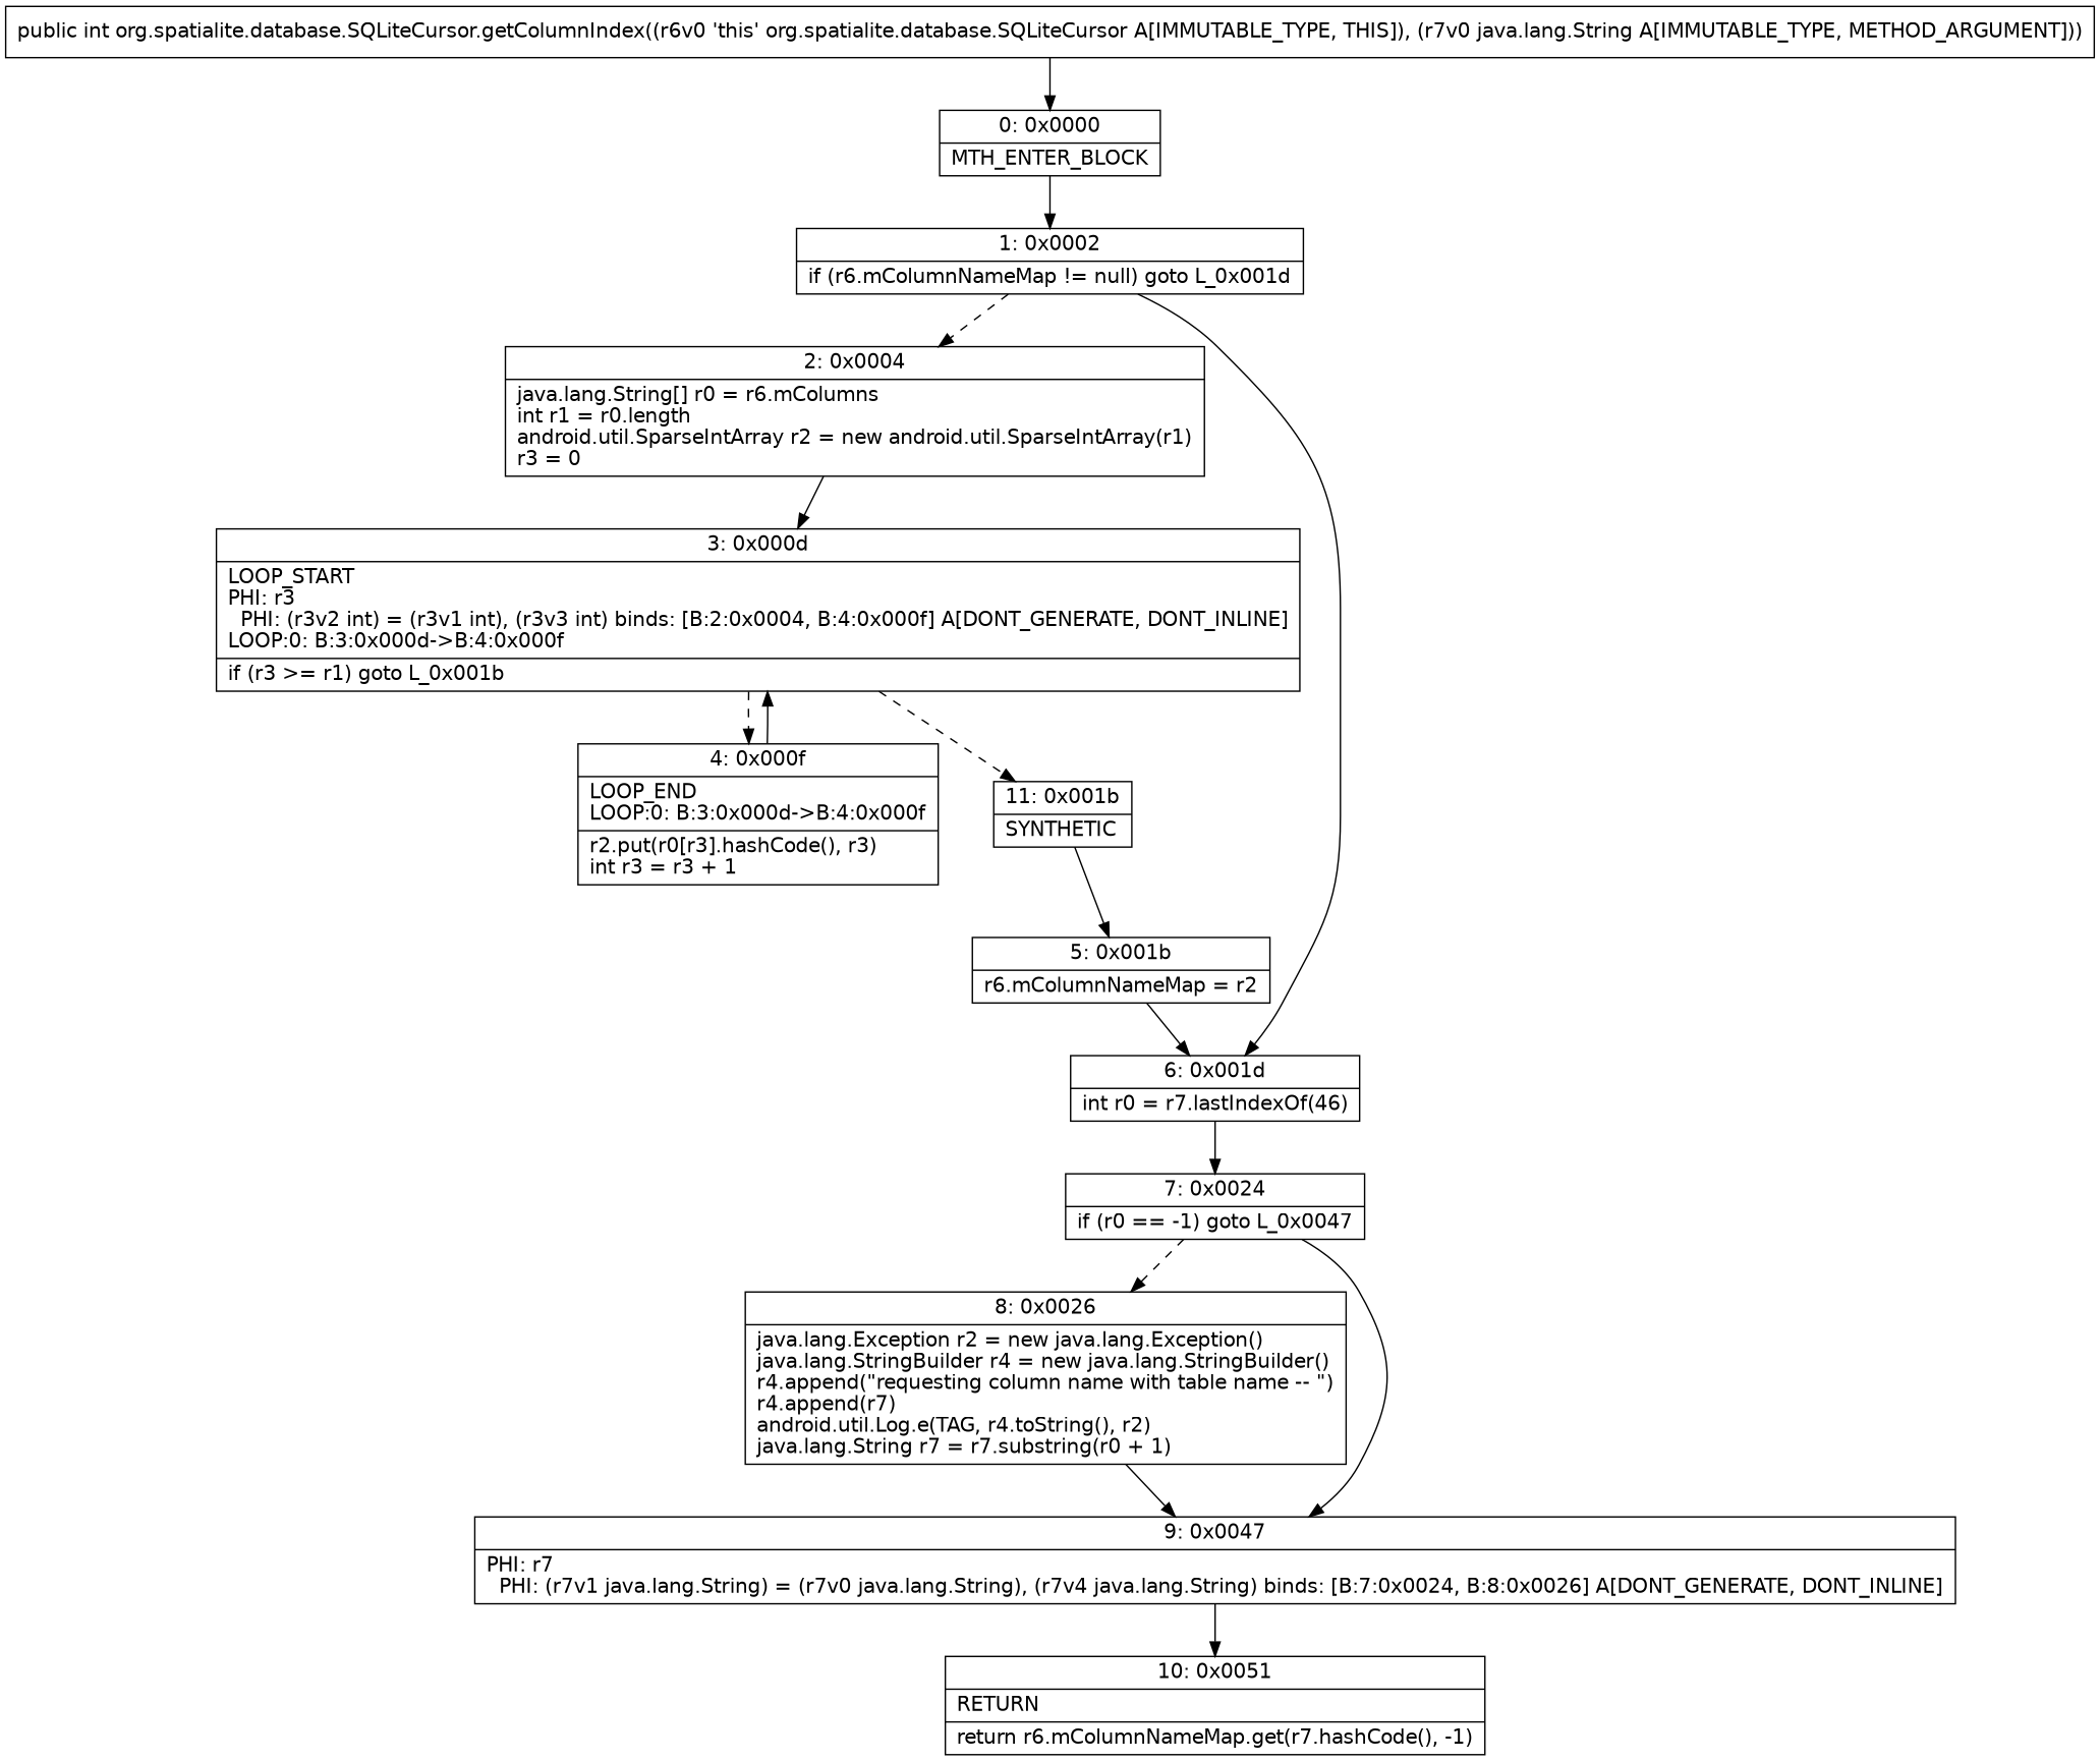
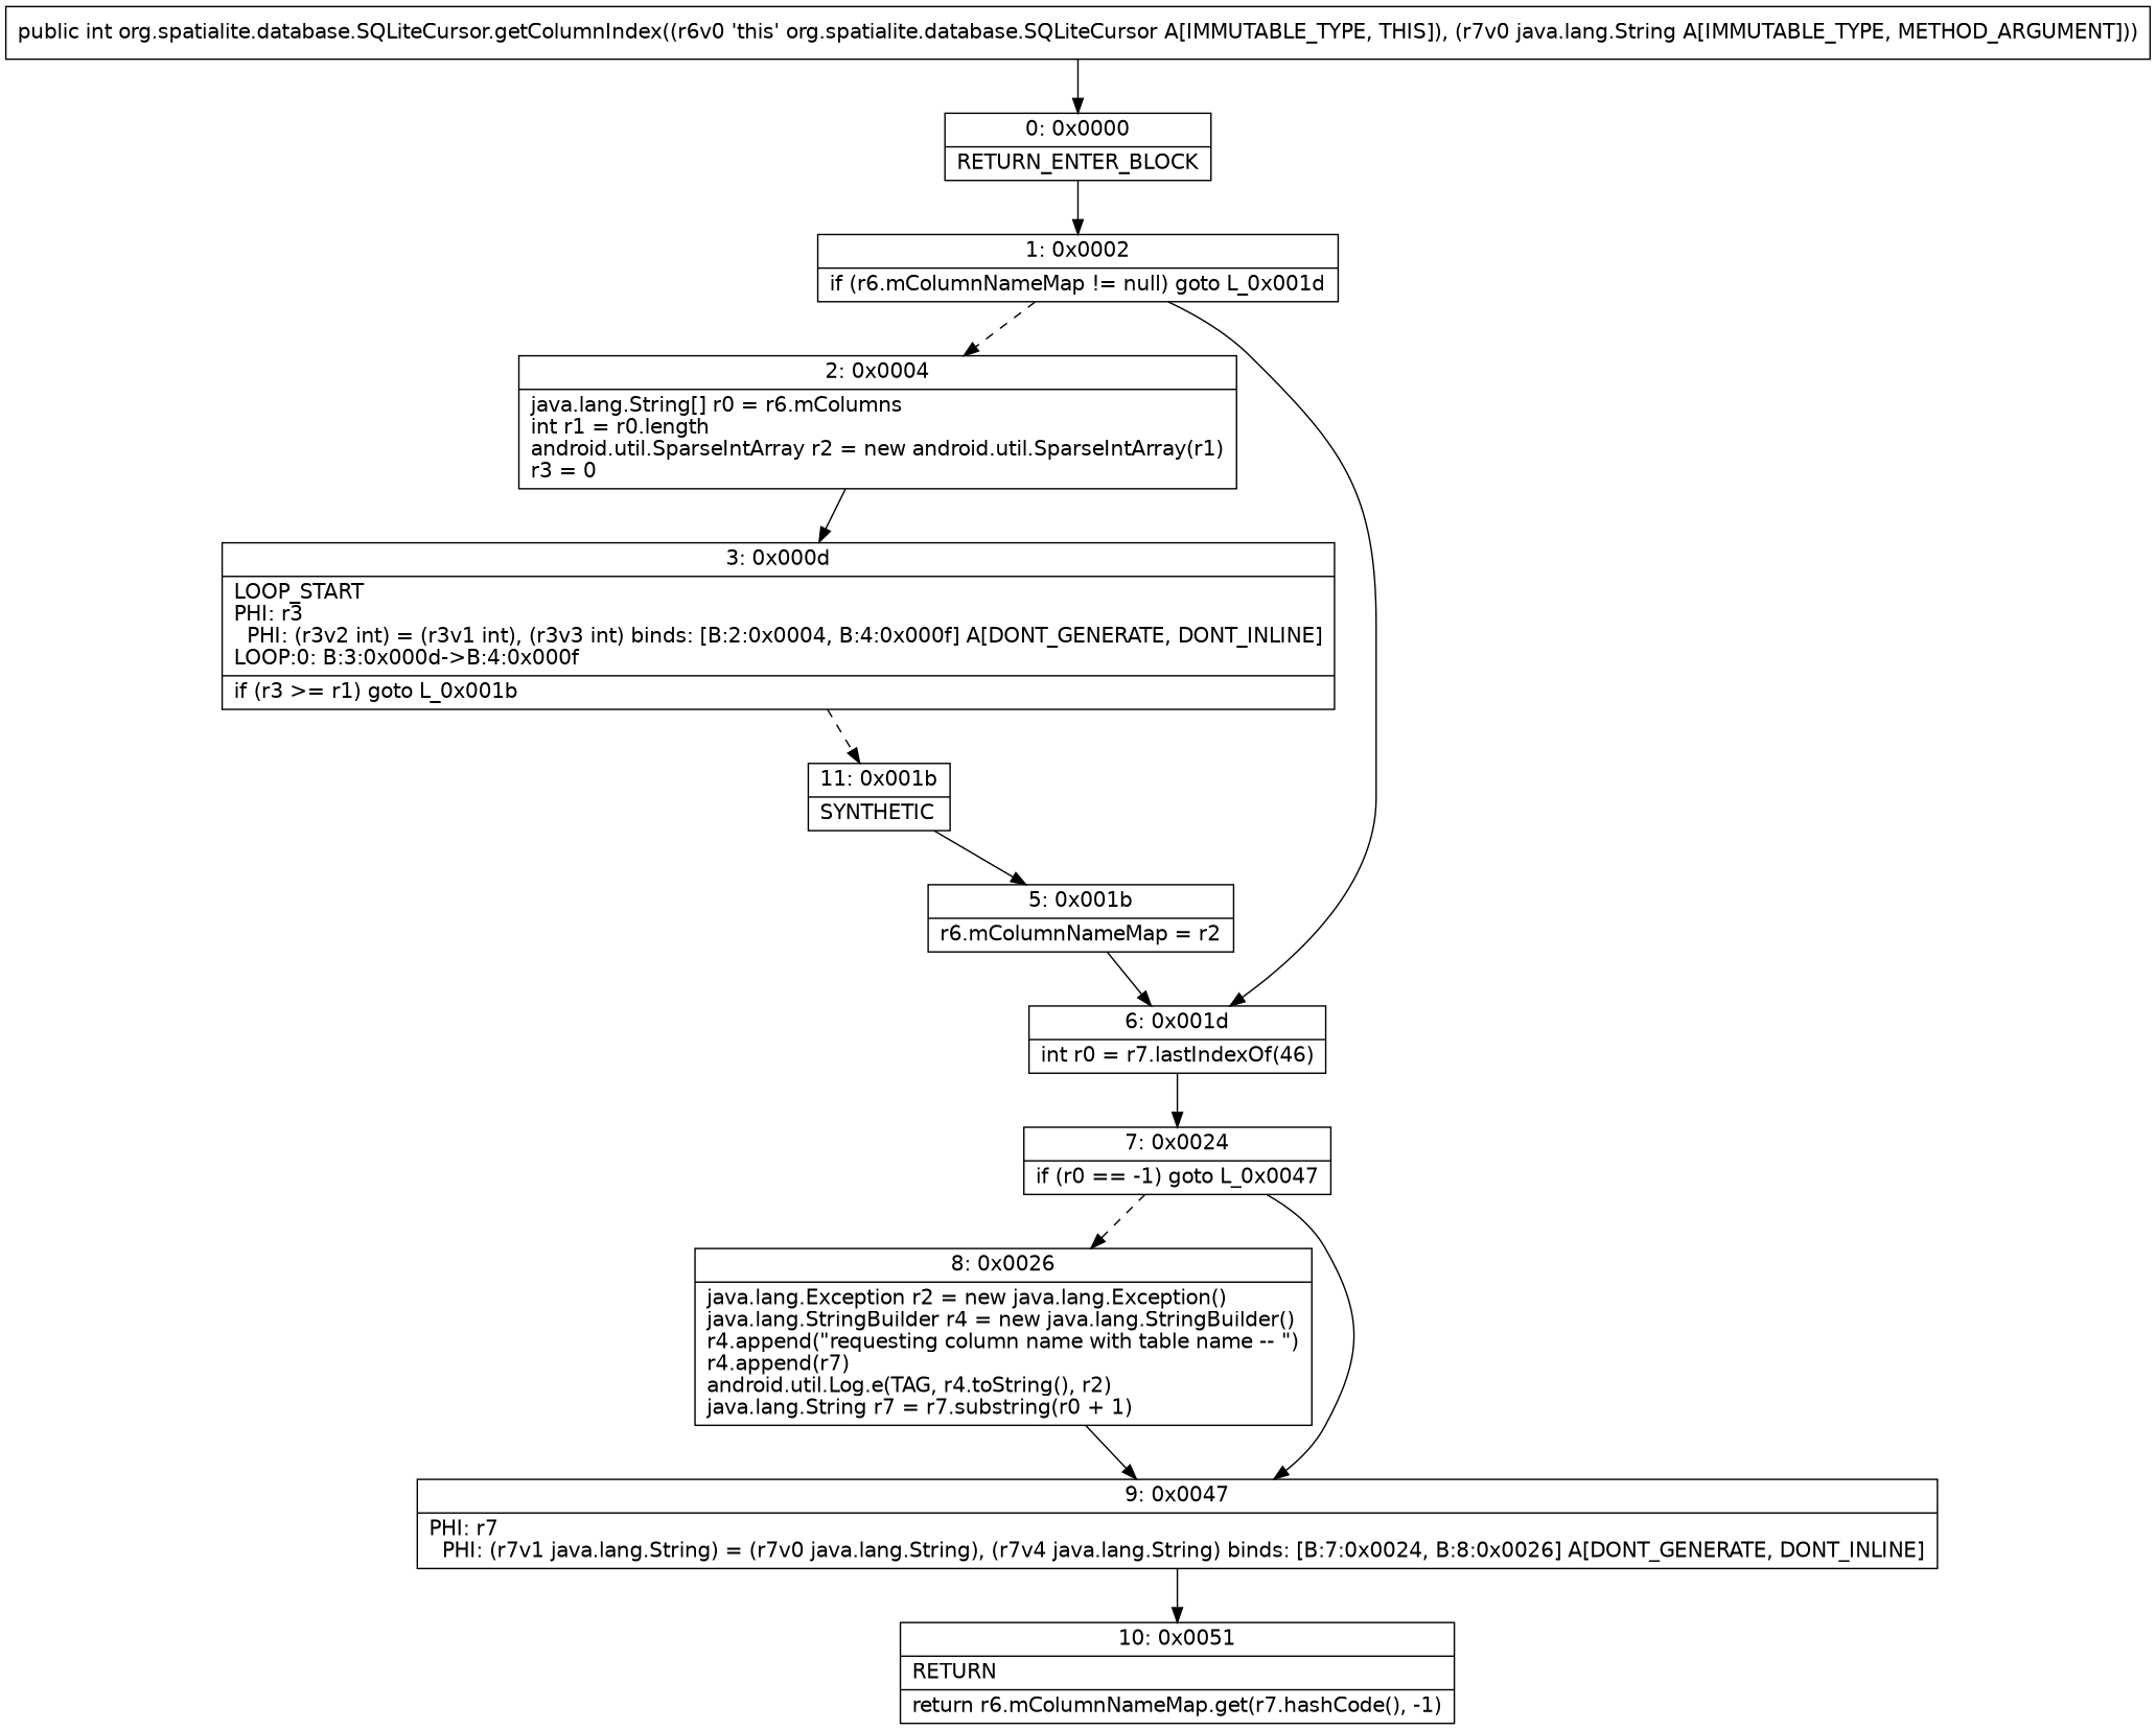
  digraph {
    fontname="DejaVu Sans"
    node [fontname="DejaVu Sans" shape=record]
    edge [fontname="DejaVu Sans"]
-   n1 [label="{0\:\ 0x0000|MTH_ENTER_BLOCK\l}"]
+   n1 [label="{0\:\ 0x0000|RETURN_ENTER_BLOCK\l}"]
    n2 [label="{1\:\ 0x0002|if (r6.mColumnNameMap != null) goto L_0x001d\l}"]
    n3 [label="{2\:\ 0x0004|java.lang.String[] r0 = r6.mColumns\lint r1 = r0.length\landroid.util.SparseIntArray r2 = new android.util.SparseIntArray(r1)\lr3 = 0\l}"]
    n4 [label="{6\:\ 0x001d|int r0 = r7.lastIndexOf(46)\l}"]
    n5 [label="{3\:\ 0x000d|LOOP_START\lPHI: r3 \l  PHI: (r3v2 int) = (r3v1 int), (r3v3 int) binds: [B:2:0x0004, B:4:0x000f] A[DONT_GENERATE, DONT_INLINE]\lLOOP:0: B:3:0x000d\-\>B:4:0x000f\l|if (r3 \>= r1) goto L_0x001b\l}"]
    n6 [label="{7\:\ 0x0024|if (r0 == \-1) goto L_0x0047\l}"]
-   n7 [label="{4\:\ 0x000f|LOOP_END\lLOOP:0: B:3:0x000d\-\>B:4:0x000f\l|r2.put(r0[r3].hashCode(), r3)\lint r3 = r3 + 1\l}"]
    n8 [label="{11\:\ 0x001b|SYNTHETIC\l}"]
    n9 [label="{5\:\ 0x001b|r6.mColumnNameMap = r2\l}"]
    n10 [label="{8\:\ 0x0026|java.lang.Exception r2 = new java.lang.Exception()\ljava.lang.StringBuilder r4 = new java.lang.StringBuilder()\lr4.append(\"requesting column name with table name \-\- \")\lr4.append(r7)\landroid.util.Log.e(TAG, r4.toString(), r2)\ljava.lang.String r7 = r7.substring(r0 + 1)\l}"]
    n11 [label="{9\:\ 0x0047|PHI: r7 \l  PHI: (r7v1 java.lang.String) = (r7v0 java.lang.String), (r7v4 java.lang.String) binds: [B:7:0x0024, B:8:0x0026] A[DONT_GENERATE, DONT_INLINE]\l}"]
    n12 [label="{10\:\ 0x0051|RETURN\l|return r6.mColumnNameMap.get(r7.hashCode(), \-1)\l}"]
    n13 [label="{public int org.spatialite.database.SQLiteCursor.getColumnIndex((r6v0 'this' org.spatialite.database.SQLiteCursor A[IMMUTABLE_TYPE, THIS]), (r7v0 java.lang.String A[IMMUTABLE_TYPE, METHOD_ARGUMENT])) }"]
    n1 -> n2
    n2 -> n3 [style=dashed]
    n2 -> n4
    n3 -> n5
    n4 -> n6
-   n5 -> n7 [style=dashed]
    n5 -> n8 [style=dashed]
    n6 -> n10 [style=dashed]
    n6 -> n11
-   n7 -> n5
    n8 -> n9
    n9 -> n4
    n10 -> n11
    n11 -> n12
    n13 -> n1
  }
